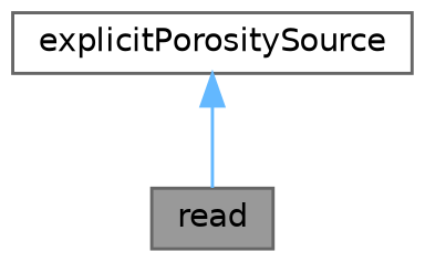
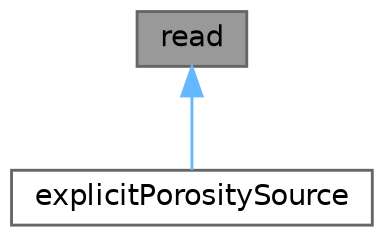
  digraph {
    rankdir=TB
    node [fontname=Helvetica fontsize=10 shape=box style=filled]
    n1 [color=gray40 fillcolor=grey60 fontcolor=black height=0.2 label=read width=0.4]
    n2 [color=grey40 fillcolor=white height=0.2 label=explicitPorositySource width=0.4]
-   n2 -> n1 [color=steelblue1 dir=back fontname=Helvetica fontsize=10 labelfontname=Helvetica labelfontsize=10 style=solid]
+   n1 -> n2 [color=steelblue1 dir=back fontname=Helvetica fontsize=10 labelfontname=Helvetica labelfontsize=10 style=solid]
  }
